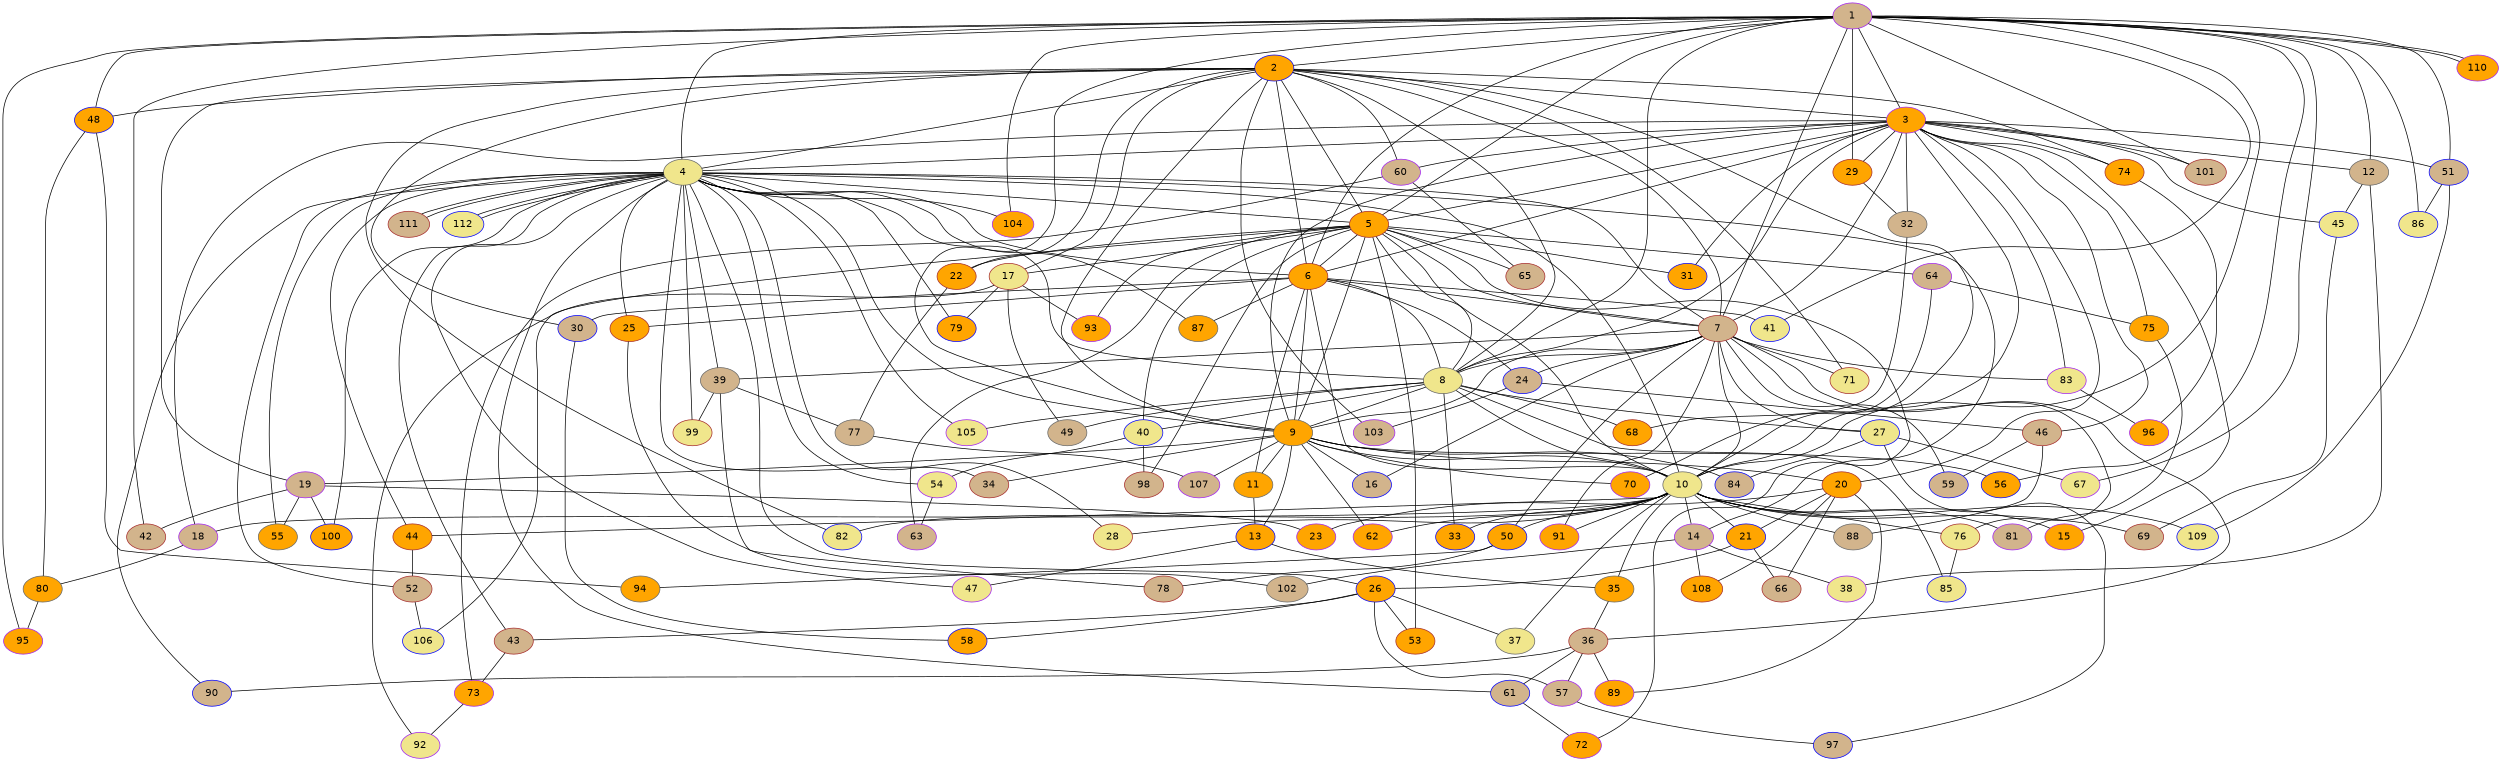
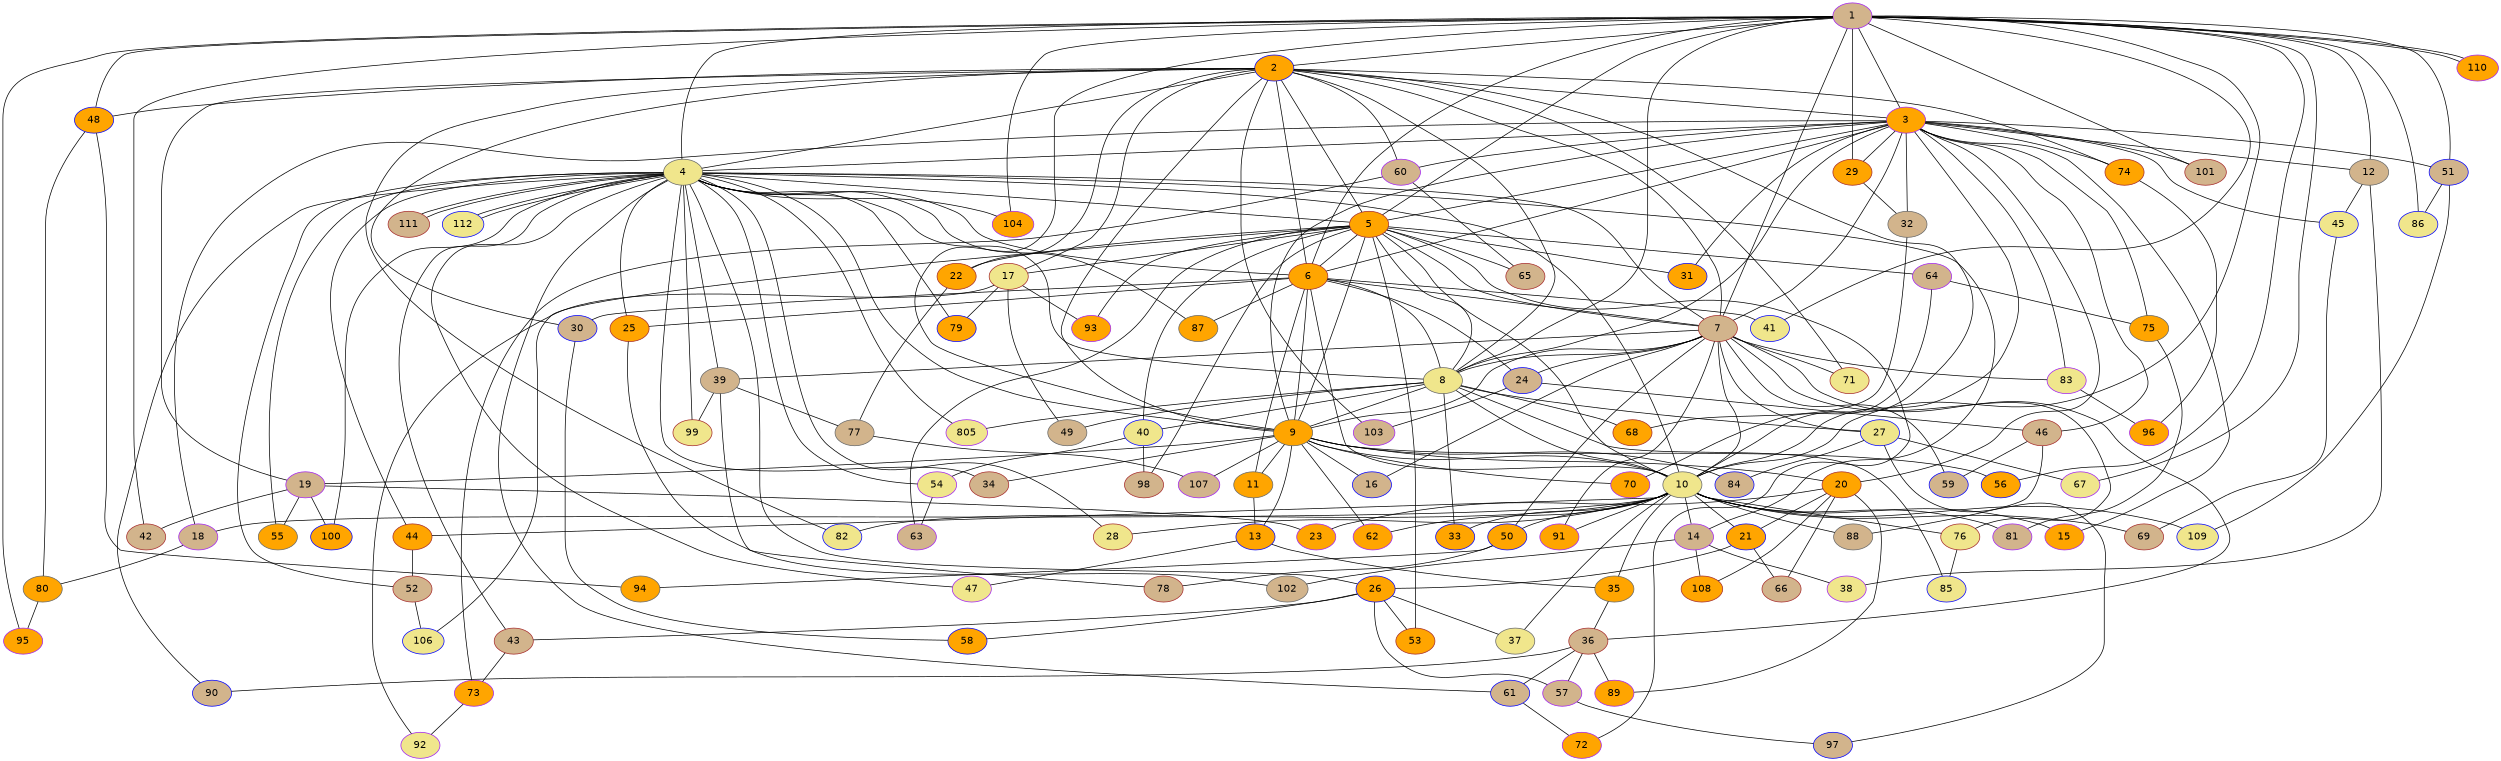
  graph {
    fontname="DejaVu Sans"
    node [color=purple fillcolor=orange fontname="DejaVu Sans" style=filled]
    edge [fontname="DejaVu Sans"]
    1 [fillcolor=tan]
    2 [color=blue]
    3
    4 [color=gray40 fillcolor=khaki]
    5 [color=brown]
    6 [color=brown]
    7 [color=brown fillcolor=tan]
    8 [color=gray40 fillcolor=khaki]
    9 [color=gray40]
    10 [color=gray40 fillcolor=khaki]
    12 [color=gray40 fillcolor=tan]
    29 [color=brown]
    41 [color=blue fillcolor=khaki]
    42 [color=brown fillcolor=tan]
    48 [color=blue]
    51 [color=blue fillcolor=tan]
    56 [color=blue]
    67 [fillcolor=khaki]
    86 [color=blue fillcolor=khaki]
    95
    101 [color=brown fillcolor=tan]
    104
    110
    17 [color=brown fillcolor=khaki]
    19 [fillcolor=tan]
    22 [color=brown]
    30 [color=blue fillcolor=tan]
    60 [fillcolor=tan]
    71 [color=brown fillcolor=khaki]
    74 [color=brown]
    82 [color=blue fillcolor=khaki]
    103 [fillcolor=tan]
    15
    18 [fillcolor=tan]
    20 [color=brown]
    31 [color=blue]
    32 [color=gray40 fillcolor=tan]
    45 [color=blue fillcolor=khaki]
    46 [color=brown fillcolor=tan]
    75 [color=gray40]
    83 [fillcolor=khaki]
    14 [fillcolor=tan]
    25 [color=brown]
    26 [color=blue]
    28 [color=brown fillcolor=khaki]
    34 [color=brown fillcolor=tan]
    39 [color=gray40 fillcolor=tan]
    43 [color=brown fillcolor=tan]
    44 [color=brown]
    47 [fillcolor=khaki]
    52 [color=brown fillcolor=tan]
    54 [fillcolor=khaki]
    55 [color=gray40]
    61 [color=blue fillcolor=tan]
    79 [color=blue]
    87 [color=gray40]
    90 [color=blue fillcolor=tan]
    99 [color=brown fillcolor=khaki]
    100 [color=blue]
-   105 [fillcolor=khaki]
+   105 [fillcolor=khaki label=805]
    111 [color=brown fillcolor=tan]
    112 [color=blue fillcolor=khaki]
    40 [color=blue fillcolor=khaki]
    53 [color=brown]
    63 [fillcolor=tan]
    64 [fillcolor=tan]
    65 [color=brown fillcolor=tan]
    72
    93
    98 [color=brown fillcolor=tan]
    106 [color=blue fillcolor=khaki]
    11 [color=gray40]
    24 [color=blue fillcolor=tan]
    16 [color=blue fillcolor=tan]
    27 [color=blue fillcolor=khaki]
    36 [color=brown fillcolor=tan]
    50 [color=blue]
    59 [color=blue fillcolor=tan]
    76 [color=brown fillcolor=khaki]
    91
    33 [color=blue]
    49 [color=gray40 fillcolor=tan]
    68 [color=brown]
    85 [color=blue fillcolor=khaki]
    13 [color=blue]
    62
    70
    84 [color=blue fillcolor=tan]
    107 [fillcolor=tan]
    21 [color=blue]
    35 [color=gray40]
    37 [color=gray40 fillcolor=khaki]
    69 [color=brown fillcolor=tan]
    81 [fillcolor=tan]
    88 [color=gray40 fillcolor=tan]
    109 [color=blue fillcolor=khaki]
    38 [fillcolor=khaki]
    80 [color=gray40]
    94 [color=gray40]
    92 [fillcolor=khaki]
    23
    77 [color=gray40 fillcolor=tan]
    58 [color=blue]
    73
    96
    108 [color=brown]
    66 [color=brown fillcolor=tan]
    89
    102 [color=gray40 fillcolor=tan]
    57 [fillcolor=tan]
    78 [color=brown fillcolor=tan]
    97 [color=blue fillcolor=tan]
    1 -- 2
    1 -- 3
    1 -- 4
    1 -- 5
    1 -- 6
    1 -- 7
    1 -- 8
    1 -- 9
    1 -- 10
    1 -- 12
    1 -- 29
    1 -- 41
    1 -- 42
    1 -- 48
    1 -- 51
    1 -- 56
    1 -- 67
    1 -- 86
    1 -- 95
    1 -- 101
    1 -- 104
    1 -- 110
    1 -- 110
    2 -- 3
    2 -- 4
    2 -- 5
    2 -- 6
    2 -- 7
    2 -- 8
    2 -- 9
    2 -- 10
    2 -- 48
    2 -- 17
    2 -- 19
    2 -- 22
    2 -- 30
    2 -- 60
    2 -- 71
    2 -- 74
    2 -- 82
    2 -- 103
    3 -- 4
    3 -- 5
    3 -- 6
    3 -- 7
    3 -- 8
    3 -- 9
    3 -- 10
    3 -- 12
    3 -- 29
    3 -- 51
    3 -- 101
    3 -- 60
    3 -- 74
    3 -- 15
    3 -- 18
    3 -- 20
    3 -- 31
    3 -- 32
    3 -- 45
    3 -- 46
    3 -- 75
    3 -- 83
    4 -- 5
    4 -- 6
    4 -- 7
    4 -- 8
    4 -- 9
    4 -- 10
    4 -- 104
    4 -- 14
    4 -- 25
    4 -- 26
    4 -- 28
    4 -- 34
    4 -- 39
    4 -- 43
    4 -- 44
    4 -- 47
    4 -- 52
    4 -- 54
    4 -- 55
    4 -- 61
    4 -- 79
    4 -- 87
    4 -- 90
    4 -- 99
    4 -- 100
    4 -- 105
    4 -- 111
    4 -- 111
    4 -- 112
    4 -- 112
    5 -- 6
    5 -- 7
    5 -- 8
    5 -- 9
    5 -- 10
    5 -- 17
    5 -- 22
    5 -- 31
    5 -- 40
    5 -- 53
    5 -- 63
    5 -- 64
    5 -- 65
    5 -- 72
    5 -- 93
    5 -- 98
    5 -- 106
    6 -- 7
    6 -- 8
    6 -- 9
    6 -- 10
    6 -- 41
    6 -- 30
    6 -- 25
    6 -- 87
    6 -- 11
    6 -- 24
    7 -- 8
    7 -- 9
    7 -- 10
    7 -- 71
    7 -- 83
    7 -- 39
    7 -- 24
    7 -- 16
    7 -- 27
    7 -- 36
    7 -- 50
    7 -- 59
    7 -- 76
    7 -- 91
    8 -- 9
    8 -- 10
    8 -- 105
    8 -- 40
    8 -- 27
    8 -- 33
    8 -- 49
    8 -- 68
    8 -- 85
    9 -- 10
    9 -- 56
    9 -- 19
    9 -- 20
    9 -- 34
    9 -- 11
    9 -- 16
    9 -- 13
    9 -- 62
    9 -- 70
    9 -- 84
    9 -- 107
    10 -- 82
    10 -- 15
    10 -- 18
    10 -- 14
    10 -- 28
    10 -- 44
    10 -- 50
    10 -- 76
    10 -- 91
    10 -- 33
    10 -- 62
    10 -- 21
    10 -- 35
    10 -- 37
    10 -- 69
    10 -- 81
    10 -- 88
    10 -- 109
    12 -- 45
    12 -- 38
    29 -- 32
    48 -- 80
    48 -- 94
    51 -- 86
    51 -- 109
    17 -- 79
    17 -- 93
    17 -- 49
    17 -- 92
    19 -- 42
    19 -- 55
    19 -- 100
    19 -- 23
    22 -- 77
    30 -- 58
    60 -- 65
    60 -- 73
    74 -- 96
    18 -- 80
    20 -- 21
    20 -- 23
    20 -- 108
    20 -- 66
    20 -- 89
    32 -- 68
    45 -- 69
    46 -- 59
    46 -- 88
    75 -- 81
    83 -- 96
    14 -- 38
    14 -- 108
    14 -- 102
    25 -- 102
    26 -- 43
    26 -- 53
    26 -- 37
    26 -- 58
    26 -- 57
    39 -- 99
    39 -- 77
    39 -- 78
    43 -- 73
    44 -- 52
    52 -- 106
    54 -- 63
    61 -- 72
    40 -- 54
    40 -- 98
    64 -- 75
    64 -- 70
    11 -- 13
    24 -- 103
    24 -- 46
    27 -- 67
    27 -- 84
    27 -- 97
    36 -- 61
    36 -- 90
    36 -- 89
    36 -- 57
    50 -- 94
    50 -- 78
    76 -- 85
    13 -- 47
    13 -- 35
    21 -- 26
    21 -- 66
    35 -- 36
    80 -- 95
    77 -- 107
    73 -- 92
    57 -- 97
  }
